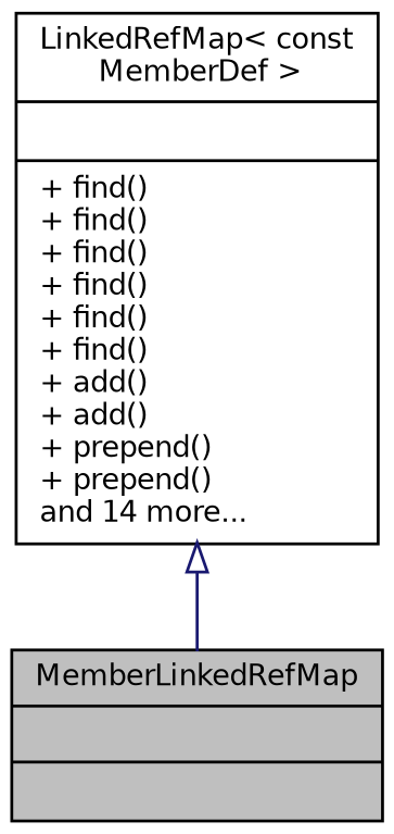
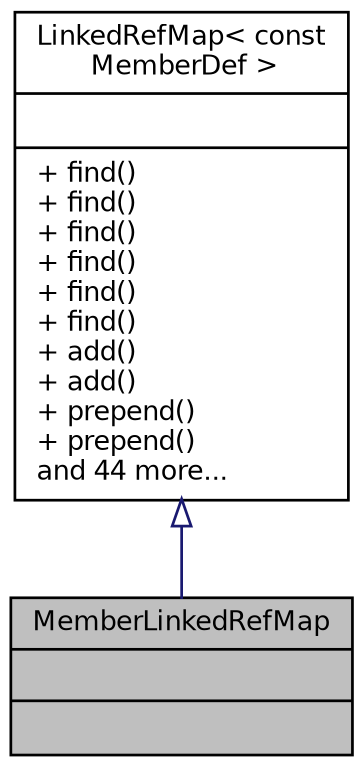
  digraph {
    node [color=black fontname=Helvetica fontsize=10 shape=record style=filled]
    n1 [fillcolor=grey75 fontcolor=black height=0.2 label="{MemberLinkedRefMap\n||}" width=0.4]
-   n2 [fillcolor=white height=0.2 label="{LinkedRefMap\< const\l MemberDef \>\n||+ find()\l+ find()\l+ find()\l+ find()\l+ find()\l+ find()\l+ add()\l+ add()\l+ prepend()\l+ prepend()\land 14 more...\l}" width=0.4]
+   n2 [fillcolor=white height=0.2 label="{LinkedRefMap\< const\l MemberDef \>\n||+ find()\l+ find()\l+ find()\l+ find()\l+ find()\l+ find()\l+ add()\l+ add()\l+ prepend()\l+ prepend()\land 44 more...\l}" width=0.4]
    n2 -> n1 [arrowtail=onormal color=midnightblue dir=back fontname=Helvetica fontsize=10 labelfontname=Helvetica labelfontsize=10 style=solid]
  }
